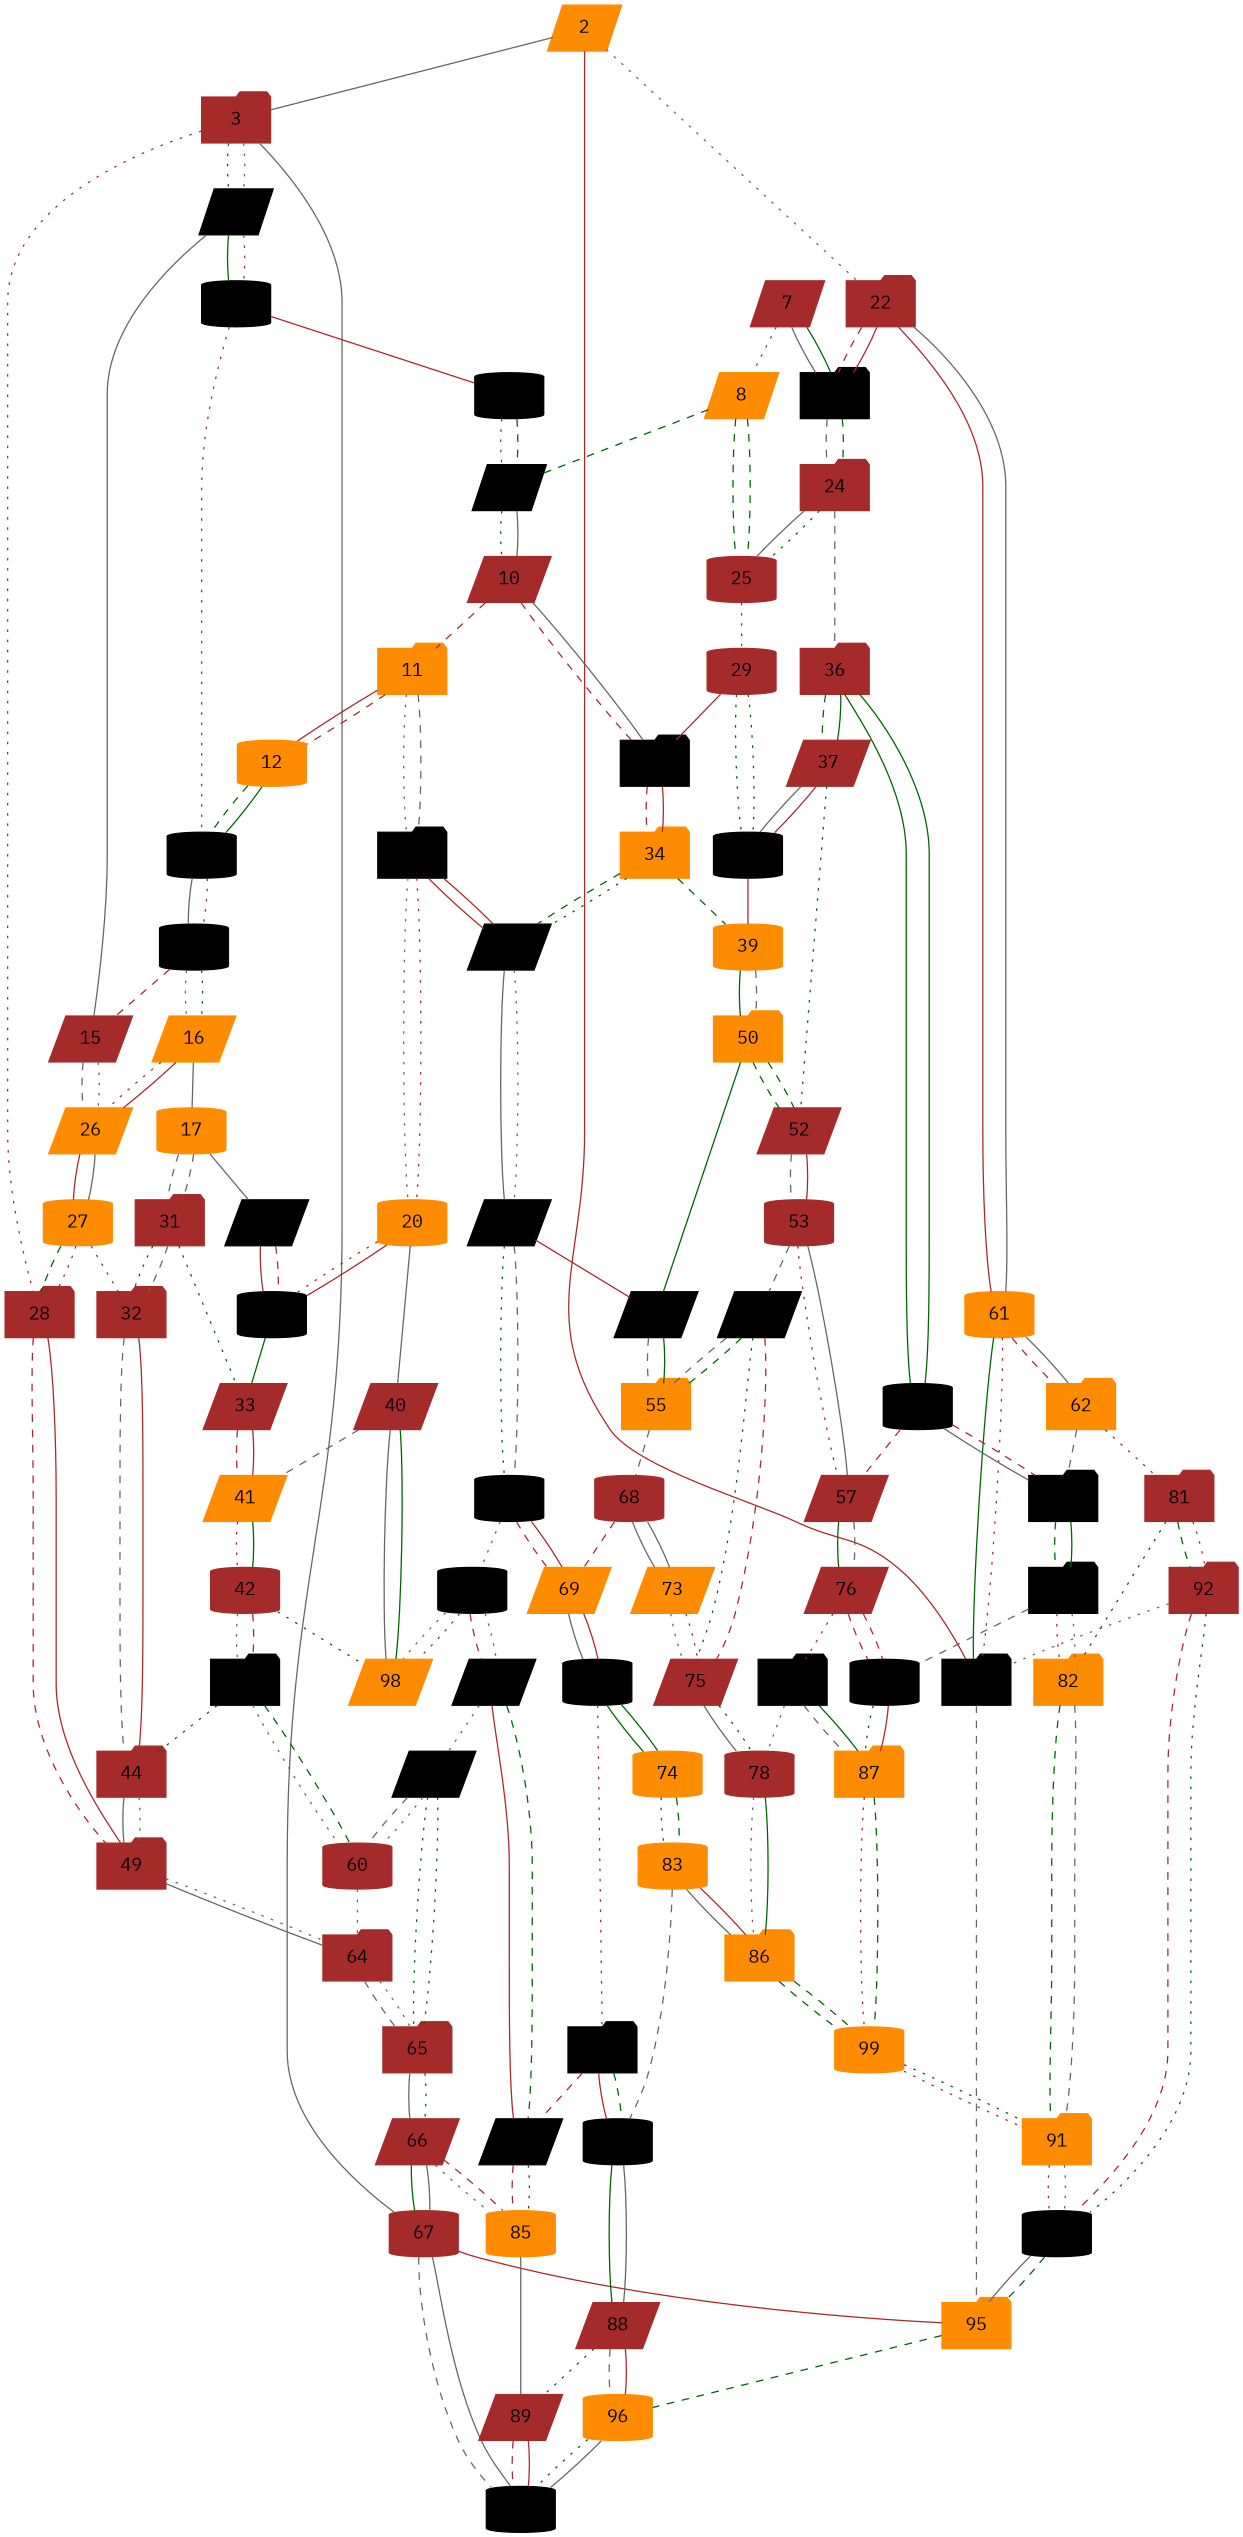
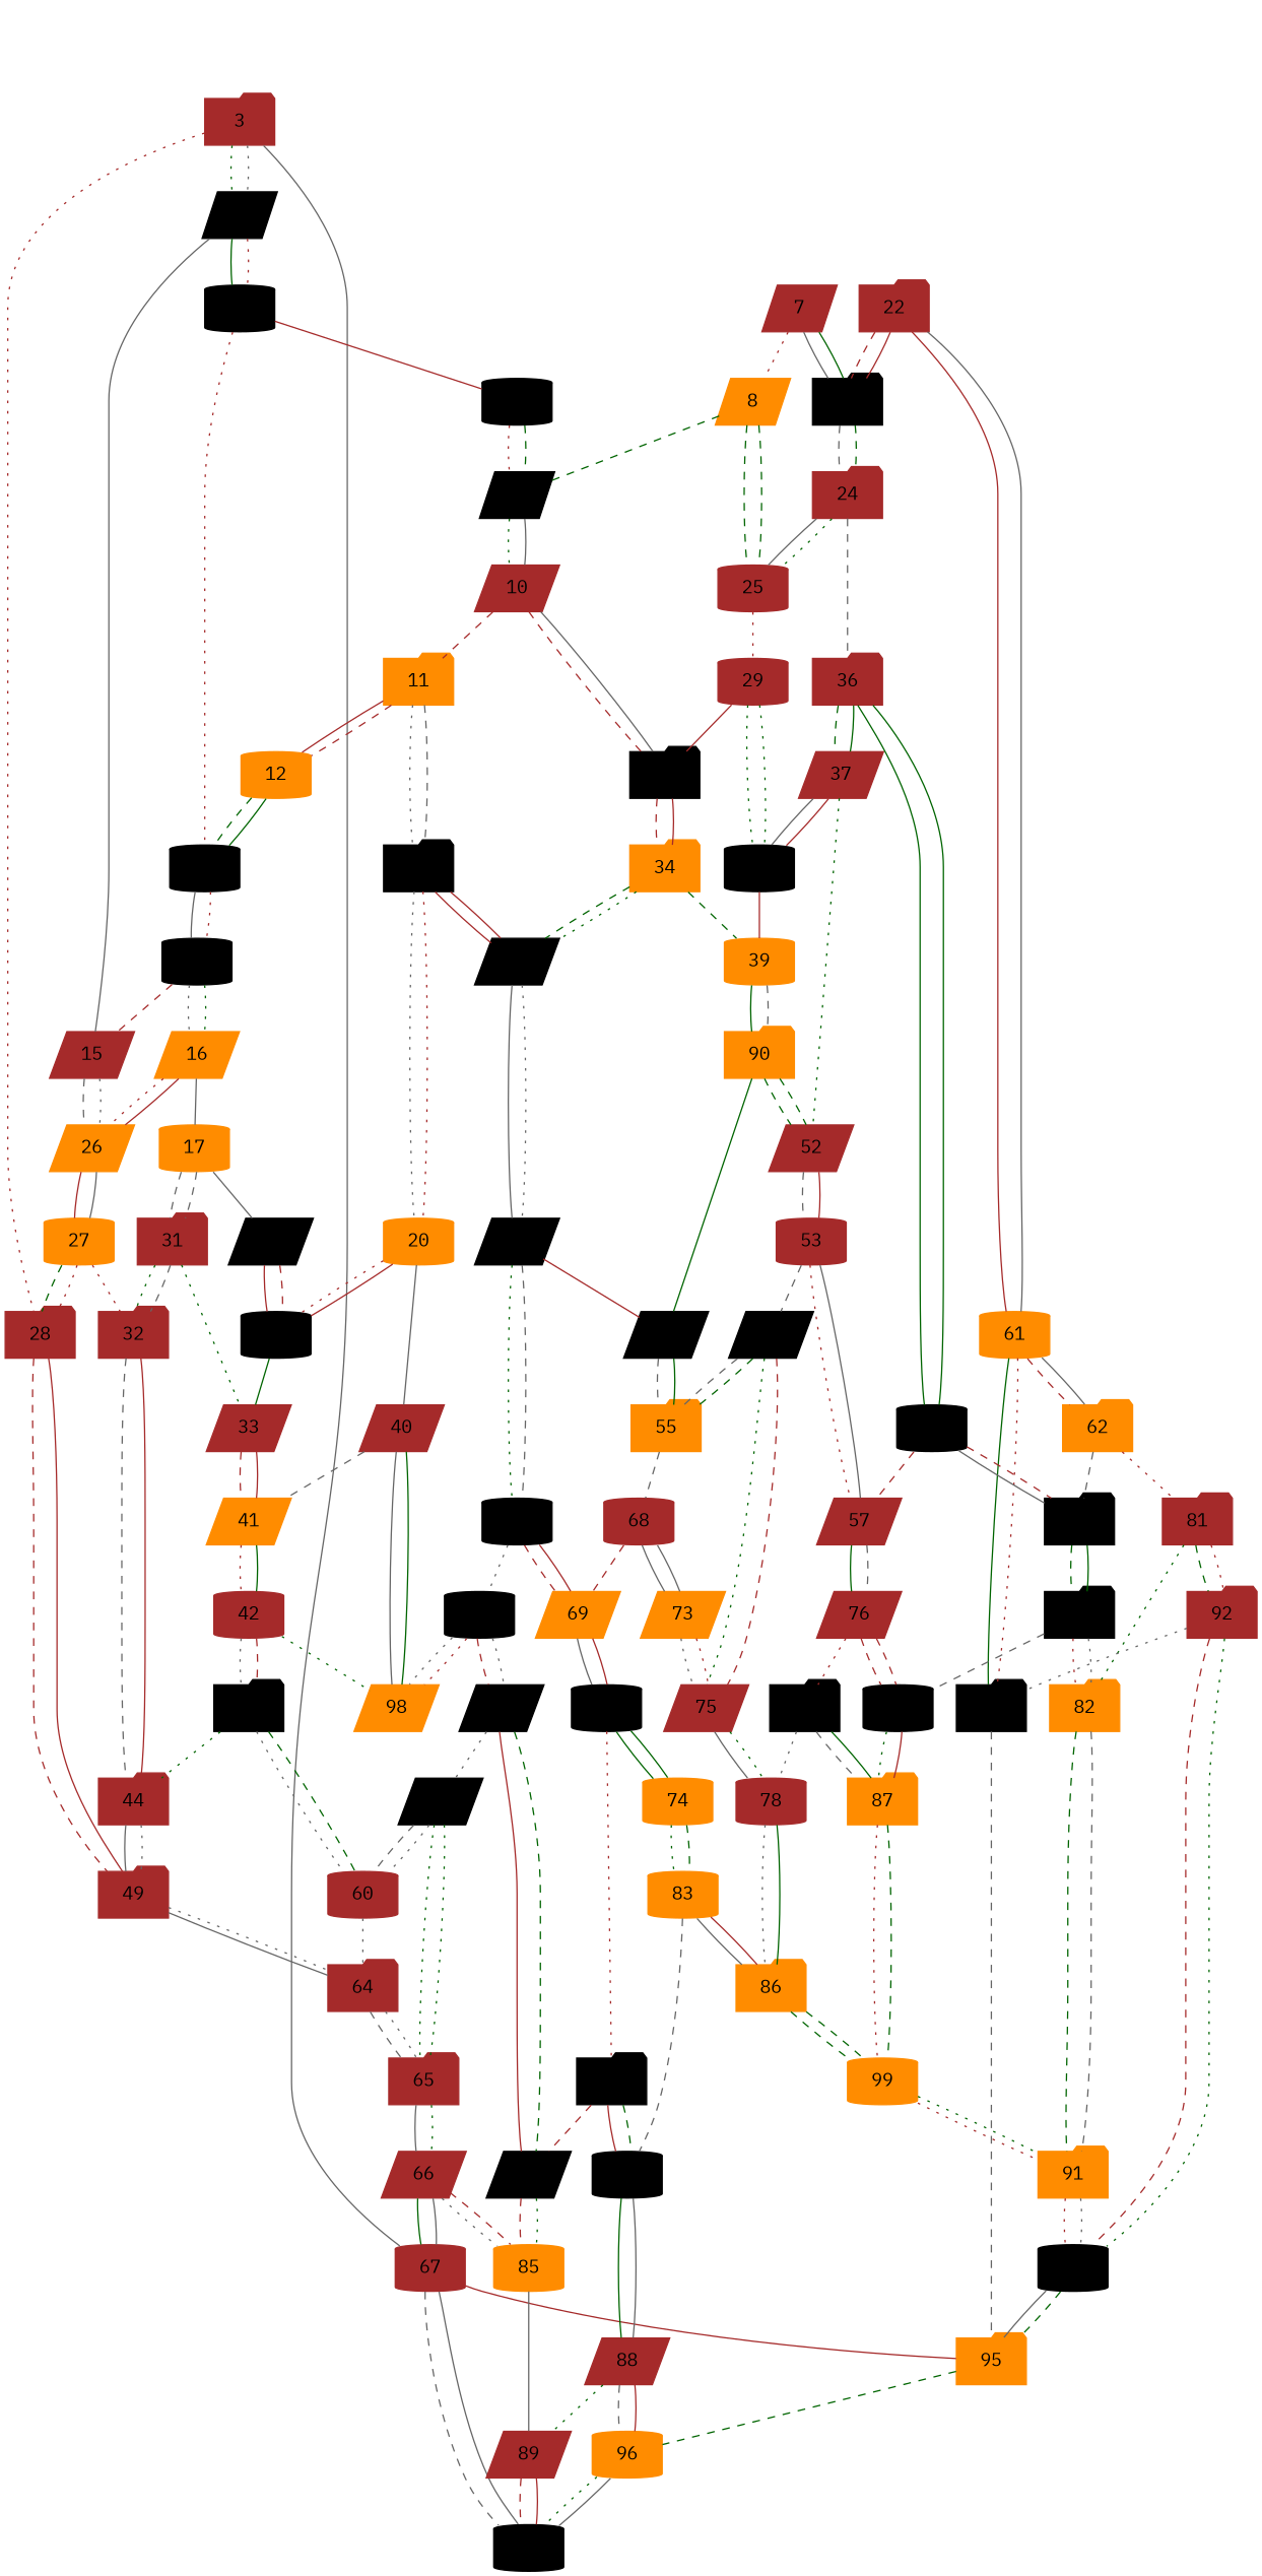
  graph {
    fontname="IBM Plex Mono"
    node [color=brown fontname="IBM Plex Mono" shape=cylinder style=filled]
    edge [color=gray40 fontname="IBM Plex Mono" style=solid]
-   2 [color=darkorange shape=parallelogram]
    3 [shape=folder]
    22 [shape=folder]
    93 [color=black shape=folder]
    7 [shape=parallelogram]
    8 [color=darkorange shape=parallelogram]
    23 [color=black shape=folder]
    4 [color=black shape=parallelogram]
    28 [shape=folder]
    67
    61 [color=darkorange]
    95 [color=darkorange shape=folder]
    5 [color=black]
    15 [shape=parallelogram]
    49 [shape=folder]
    97 [color=black]
    6 [color=black]
    13 [color=black]
    26 [color=darkorange shape=parallelogram]
    9 [color=black shape=parallelogram]
    14 [color=black]
    10 [shape=parallelogram]
    25
    24 [shape=folder]
    29
    11 [color=darkorange shape=folder]
    30 [color=black shape=folder]
    12 [color=darkorange]
    19 [color=black shape=folder]
    34 [color=darkorange shape=folder]
    20 [color=darkorange]
    35 [color=black shape=parallelogram]
    16 [color=darkorange shape=parallelogram]
    17 [color=darkorange]
    27 [color=darkorange]
    18 [color=black shape=parallelogram]
    31 [shape=folder]
    21 [color=black]
    33 [shape=parallelogram]
    32 [shape=folder]
    40 [shape=parallelogram]
    45 [color=black shape=parallelogram]
    41 [color=darkorange shape=parallelogram]
    n44 [color=darkorange label=98 shape=parallelogram]
    62 [color=darkorange shape=folder]
    36 [shape=folder]
    37 [shape=parallelogram]
    56 [color=black]
    38 [color=black]
    44 [shape=folder]
    64 [shape=folder]
    39 [color=darkorange]
    42
-   50 [color=darkorange shape=folder]
+   50 [color=darkorange shape=folder label=90]
    46 [color=black]
    51 [color=black shape=parallelogram]
    52 [shape=parallelogram]
    57 [shape=parallelogram]
    63 [color=black shape=folder]
    53
    43 [color=black shape=folder]
    60
    47 [color=black]
    69 [color=darkorange shape=parallelogram]
    55 [color=darkorange shape=folder]
    58 [color=black shape=parallelogram]
    70 [color=black]
    59 [color=black shape=parallelogram]
    72 [color=black shape=parallelogram]
    65 [shape=folder]
    68
    54 [color=black shape=parallelogram]
    75 [shape=parallelogram]
    76 [shape=parallelogram]
    78
    73 [color=darkorange shape=parallelogram]
    79 [color=black shape=folder]
    77 [color=black shape=folder]
    80 [color=black]
    85 [color=darkorange]
    66 [shape=parallelogram]
    81 [shape=folder]
    82 [color=darkorange shape=folder]
    92 [shape=folder]
    89 [shape=parallelogram]
    96 [color=darkorange]
    71 [color=black shape=folder]
    74 [color=darkorange]
    84 [color=black]
    83 [color=darkorange]
    88 [shape=parallelogram]
    86 [color=darkorange shape=folder]
    87 [color=darkorange shape=folder]
    n94 [color=darkorange label=99]
    91 [color=darkorange shape=folder]
    94 [color=black]
-   2 -- 3
-   2 -- 22 [style=dotted]
-   2 -- 93 [color=brown]
    3 -- 4 [color=darkgreen style=dotted]
    3 -- 4 [style=dotted]
    3 -- 28 [color=brown style=dotted]
    3 -- 67
    22 -- 23 [color=brown style=dashed]
    22 -- 23 [color=brown]
    22 -- 61 [color=brown]
    22 -- 61
    93 -- 95 [style=dashed]
    7 -- 8 [color=brown style=dotted]
    7 -- 23
    7 -- 23 [color=darkgreen]
    8 -- 9 [color=darkgreen style=dashed]
    8 -- 25 [color=darkgreen style=dashed]
    8 -- 25 [color=darkgreen style=dashed]
    23 -- 24 [style=dashed]
    23 -- 24 [color=darkgreen style=dashed]
    4 -- 5 [color=darkgreen]
    4 -- 5 [color=brown style=dotted]
    4 -- 15
    28 -- 49 [color=brown style=dashed]
    28 -- 49 [color=brown]
    67 -- 95 [color=brown]
    67 -- 97 [style=dashed]
    67 -- 97
    61 -- 93 [color=darkgreen]
    61 -- 93 [color=brown style=dotted]
    61 -- 62 [color=brown style=dashed]
    61 -- 62
    95 -- 96 [color=darkgreen style=dashed]
    5 -- 6 [color=brown]
    5 -- 13 [color=brown style=dotted]
    15 -- 26 [style=dashed]
    15 -- 26 [style=dotted]
    49 -- 64
    49 -- 64 [style=dotted]
    6 -- 9 [color=brown style=dotted]
    6 -- 9 [color=darkgreen style=dashed]
    13 -- 14
    13 -- 14 [color=brown style=dotted]
    26 -- 27 [color=brown]
    26 -- 27
    9 -- 10 [color=darkgreen style=dotted]
    9 -- 10
    14 -- 15 [color=brown style=dashed]
    14 -- 16 [style=dotted]
    14 -- 16 [color=darkgreen style=dotted]
    10 -- 11 [color=brown style=dashed]
    10 -- 30 [color=brown style=dashed]
    10 -- 30
    25 -- 29 [color=brown style=dotted]
    24 -- 25
    24 -- 25 [color=darkgreen style=dotted]
    24 -- 36 [style=dashed]
    29 -- 30 [color=brown]
    29 -- 38 [color=darkgreen style=dotted]
    29 -- 38 [color=darkgreen style=dotted]
    11 -- 12 [color=brown]
    11 -- 12 [color=brown style=dashed]
    11 -- 19 [style=dotted]
    11 -- 19 [style=dashed]
    30 -- 34 [color=brown style=dashed]
    30 -- 34 [color=brown]
    12 -- 13 [color=darkgreen style=dashed]
    12 -- 13 [color=darkgreen]
    19 -- 20 [style=dotted]
    19 -- 20 [color=brown style=dotted]
    19 -- 35 [color=brown]
    19 -- 35 [color=brown]
    34 -- 35 [color=darkgreen style=dashed]
    34 -- 35 [color=darkgreen style=dotted]
    34 -- 39 [color=darkgreen style=dashed]
    20 -- 21 [color=brown style=dotted]
    20 -- 21 [color=brown]
    20 -- 40
    35 -- 45
    35 -- 45 [style=dotted]
    16 -- 26 [color=brown style=dotted]
    16 -- 26 [color=brown]
    16 -- 17
    17 -- 18
    17 -- 31 [style=dashed]
    17 -- 31 [style=dashed]
    27 -- 28 [color=darkgreen style=dashed]
    27 -- 28 [color=brown style=dotted]
    27 -- 32 [color=brown style=dotted]
    18 -- 21 [color=brown]
    18 -- 21 [color=brown style=dashed]
    31 -- 33 [color=darkgreen style=dotted]
    31 -- 32 [color=darkgreen style=dotted]
    31 -- 32 [style=dashed]
    21 -- 33 [color=darkgreen]
    33 -- 41 [color=brown style=dashed]
    33 -- 41 [color=brown]
    32 -- 44 [style=dashed]
    32 -- 44 [color=brown]
    40 -- 41 [style=dashed]
    40 -- n44
    40 -- n44 [color=darkgreen]
    45 -- 46 [color=darkgreen style=dotted]
    45 -- 46 [style=dashed]
    45 -- 51 [color=brown]
    41 -- 42 [color=brown style=dotted]
    41 -- 42 [color=darkgreen]
    62 -- 63 [style=dashed]
    62 -- 81 [color=brown style=dotted]
    36 -- 37 [color=darkgreen style=dashed]
    36 -- 37 [color=darkgreen]
    36 -- 56 [color=darkgreen]
    36 -- 56 [color=darkgreen]
    37 -- 38
    37 -- 38 [color=brown]
    37 -- 52 [color=darkgreen style=dotted]
    56 -- 57 [color=brown style=dashed]
    56 -- 63
    56 -- 63 [color=brown style=dashed]
    38 -- 39 [color=brown]
    44 -- 49
    44 -- 49 [style=dotted]
    64 -- 65 [style=dashed]
    64 -- 65 [style=dotted]
    39 -- 50 [color=darkgreen]
    39 -- 50 [style=dashed]
    42 -- n44 [color=darkgreen style=dotted]
    42 -- 43 [style=dotted]
    42 -- 43 [color=brown style=dashed]
    50 -- 51 [color=darkgreen]
    50 -- 52 [color=darkgreen style=dashed]
    50 -- 52 [color=darkgreen style=dashed]
    46 -- 47 [style=dotted]
    46 -- 69 [color=brown style=dashed]
    46 -- 69 [color=brown]
    51 -- 55 [style=dashed]
    51 -- 55 [color=darkgreen]
    52 -- 53 [style=dashed]
    52 -- 53 [color=brown]
    57 -- 76 [color=darkgreen]
    57 -- 76 [style=dashed]
    63 -- 79 [color=darkgreen style=dashed]
    63 -- 79 [color=darkgreen]
    53 -- 57 [color=brown style=dotted]
    53 -- 57
    53 -- 54 [style=dashed]
    43 -- 44 [color=darkgreen style=dotted]
    43 -- 60 [style=dotted]
    43 -- 60 [color=darkgreen style=dashed]
    60 -- 64 [style=dotted]
    47 -- n44 [style=dotted]
    47 -- n44 [color=brown style=dotted]
    47 -- 58 [color=brown style=dashed]
    47 -- 58 [style=dotted]
    69 -- 70
    69 -- 70 [color=brown]
    55 -- 68 [style=dashed]
    58 -- 59 [style=dotted]
    58 -- 72 [color=brown]
    58 -- 72 [color=darkgreen style=dashed]
    70 -- 71 [color=brown style=dotted]
    70 -- 74 [color=darkgreen]
    70 -- 74 [color=darkgreen]
    59 -- 60 [style=dashed]
    59 -- 60 [style=dotted]
    59 -- 65 [color=darkgreen style=dotted]
    59 -- 65 [color=darkgreen style=dotted]
    72 -- 85 [color=brown style=dashed]
    72 -- 85 [color=darkgreen style=dotted]
    65 -- 66
    65 -- 66 [color=darkgreen style=dotted]
    68 -- 69 [color=brown style=dashed]
    68 -- 73
    68 -- 73
    54 -- 55 [style=dashed]
    54 -- 55 [color=darkgreen style=dashed]
    54 -- 75 [color=darkgreen style=dotted]
    54 -- 75 [color=brown style=dashed]
    75 -- 78
    75 -- 78 [color=darkgreen style=dotted]
    76 -- 77 [color=brown style=dotted]
    76 -- 80 [color=brown style=dashed]
    76 -- 80 [color=brown style=dashed]
    78 -- 86 [style=dotted]
    78 -- 86 [color=darkgreen]
    73 -- 75 [style=dotted]
    73 -- 75 [color=brown style=dotted]
    79 -- 80 [style=dashed]
    79 -- 82 [color=brown style=dotted]
    79 -- 82 [style=dotted]
    77 -- 78 [style=dotted]
    77 -- 87 [style=dashed]
    77 -- 87 [color=darkgreen]
    80 -- 87 [color=darkgreen style=dotted]
    80 -- 87 [color=brown]
    85 -- 89
    66 -- 67 [color=darkgreen]
    66 -- 67
    66 -- 85 [style=dotted]
    66 -- 85 [color=brown style=dashed]
    81 -- 82 [color=darkgreen style=dotted]
    81 -- 92 [color=darkgreen style=dashed]
    81 -- 92 [color=brown style=dotted]
    82 -- 91 [color=darkgreen style=dashed]
    82 -- 91 [style=dashed]
    92 -- 93 [style=dotted]
    92 -- 94 [color=brown style=dashed]
    92 -- 94 [color=darkgreen style=dotted]
    89 -- 97 [color=brown style=dashed]
    89 -- 97 [color=brown]
    96 -- 97 [color=darkgreen style=dotted]
    96 -- 97
    71 -- 72 [color=brown style=dashed]
    71 -- 84 [color=brown]
    71 -- 84 [color=darkgreen style=dashed]
    74 -- 83 [color=darkgreen style=dotted]
    74 -- 83 [color=darkgreen style=dashed]
    84 -- 88 [color=darkgreen]
    84 -- 88
    83 -- 84 [style=dashed]
    83 -- 86
    83 -- 86 [color=brown]
    88 -- 89 [color=darkgreen style=dotted]
    88 -- 96 [style=dashed]
    88 -- 96 [color=brown]
    86 -- n94 [color=darkgreen style=dashed]
    86 -- n94 [color=darkgreen style=dashed]
    87 -- n94 [color=brown style=dotted]
    87 -- n94 [color=darkgreen style=dashed]
    n94 -- 91 [color=brown style=dotted]
    n94 -- 91 [color=darkgreen style=dotted]
    91 -- 94 [color=brown style=dotted]
    91 -- 94 [style=dotted]
    94 -- 95
    94 -- 95 [color=darkgreen style=dashed]
  }
